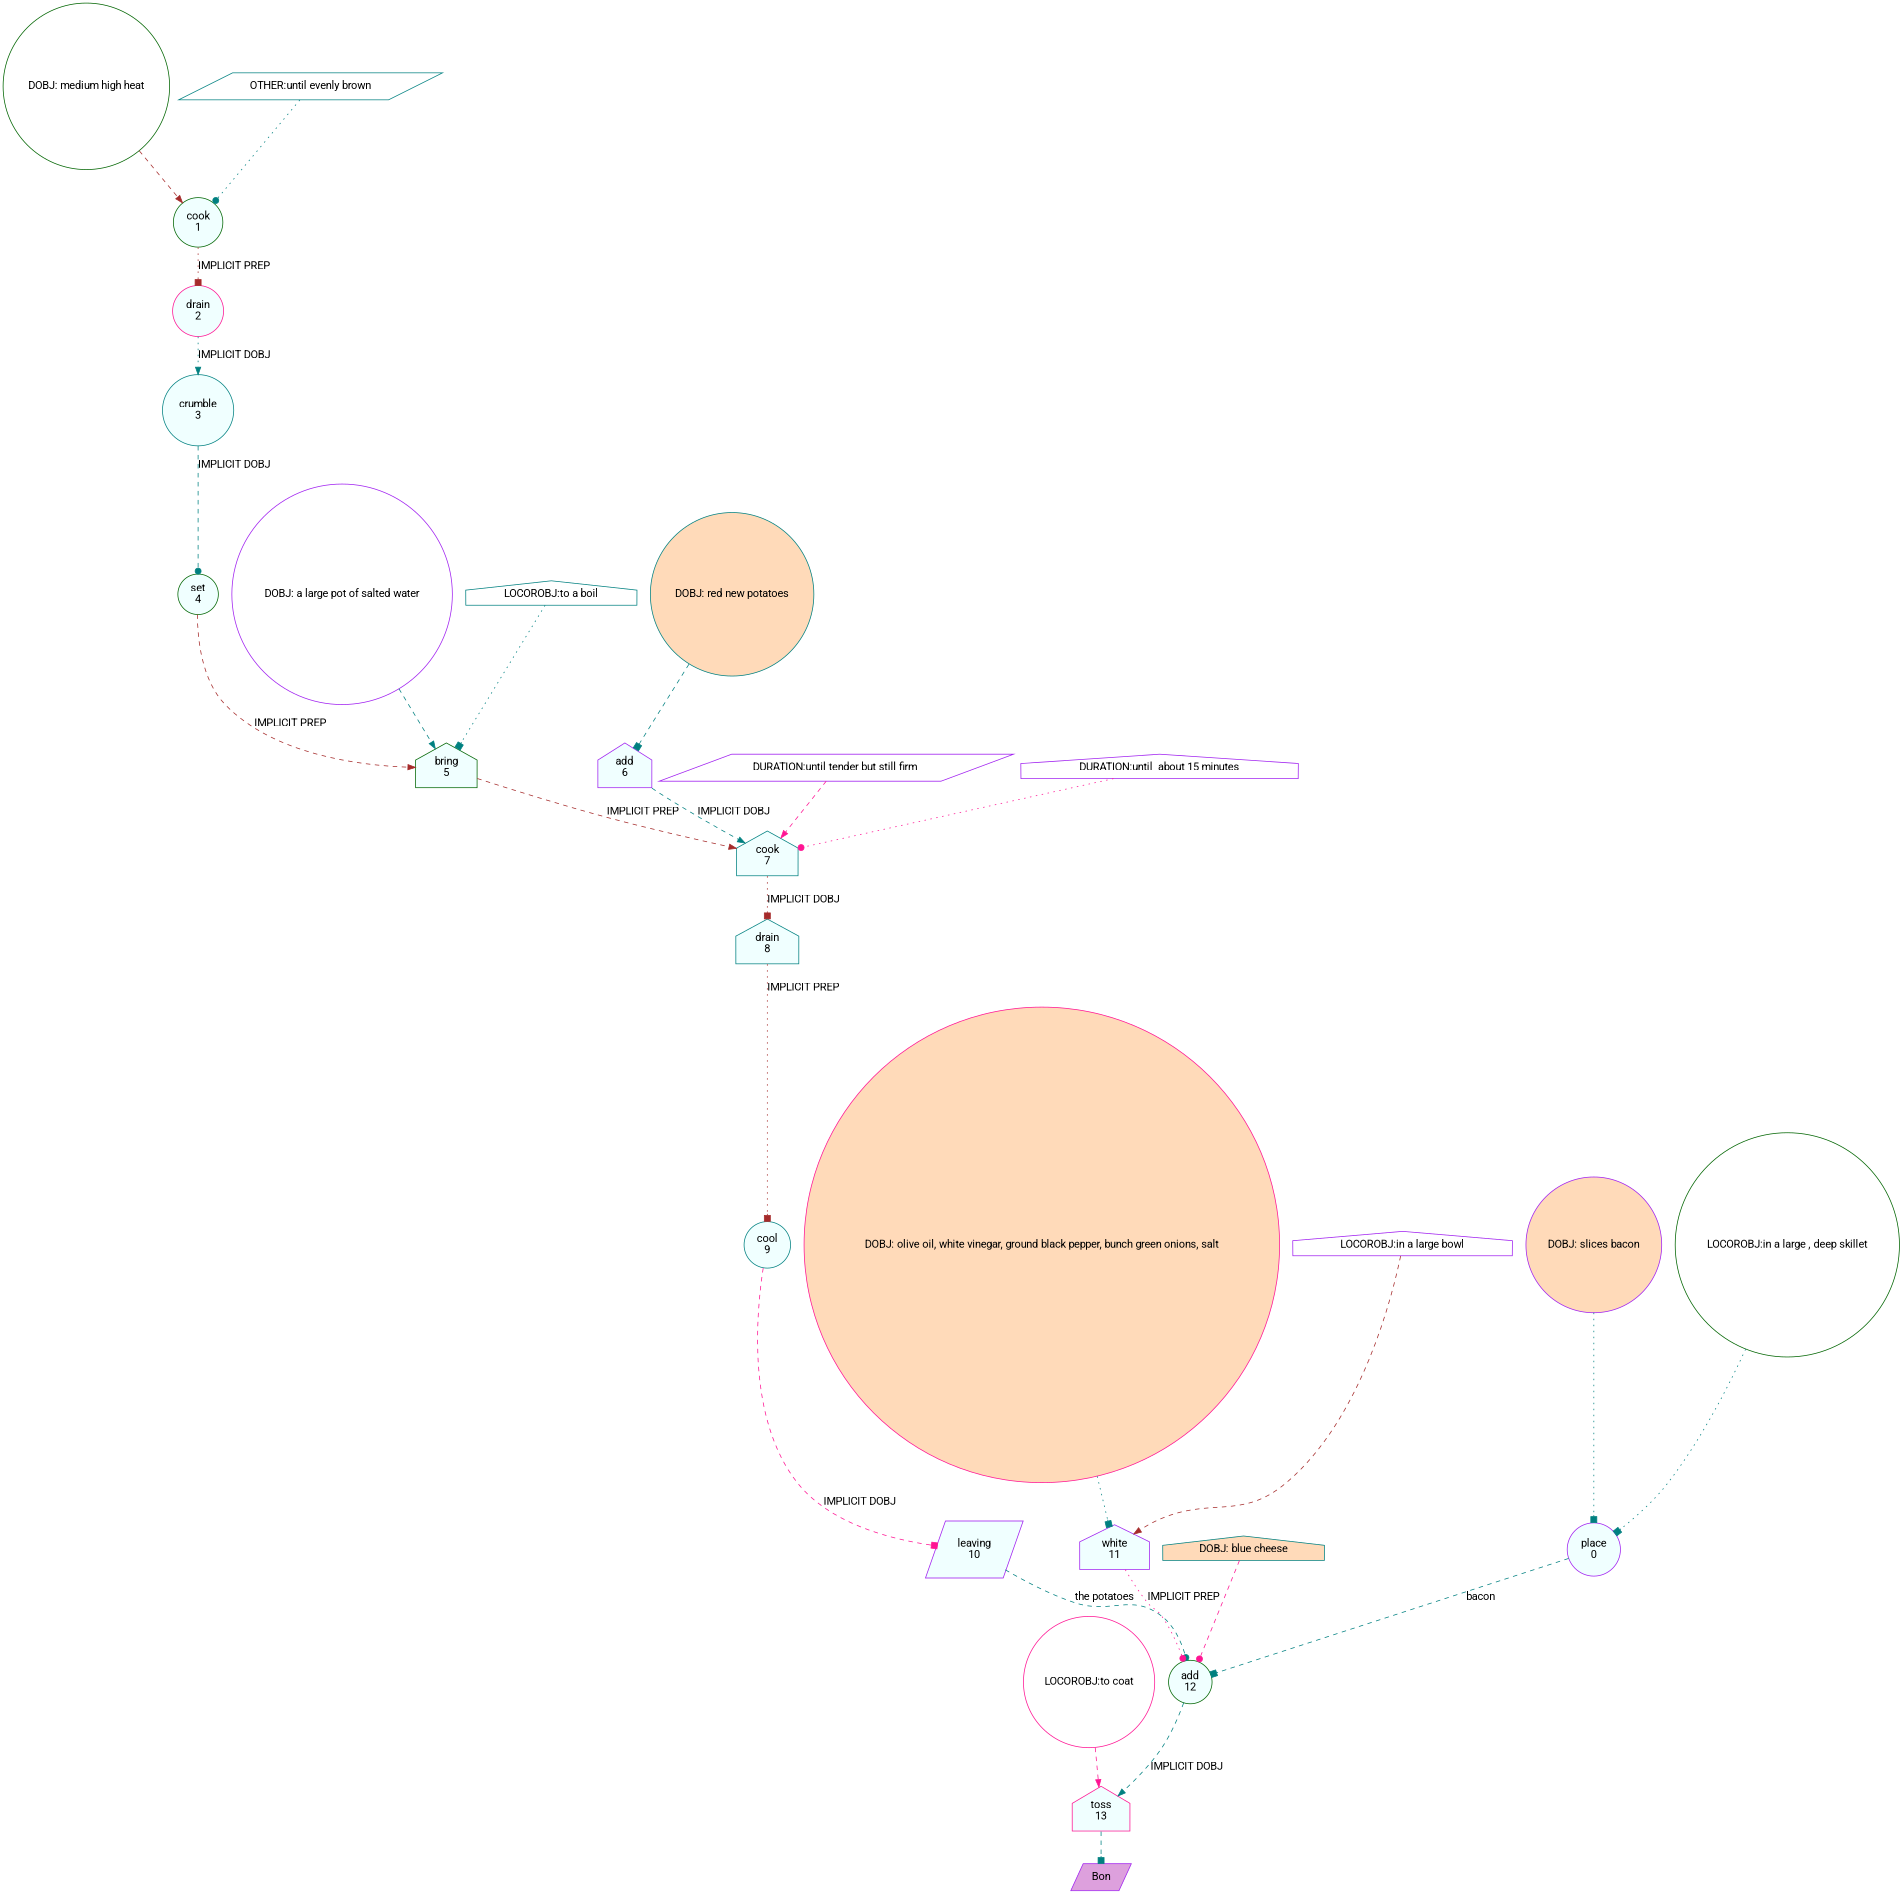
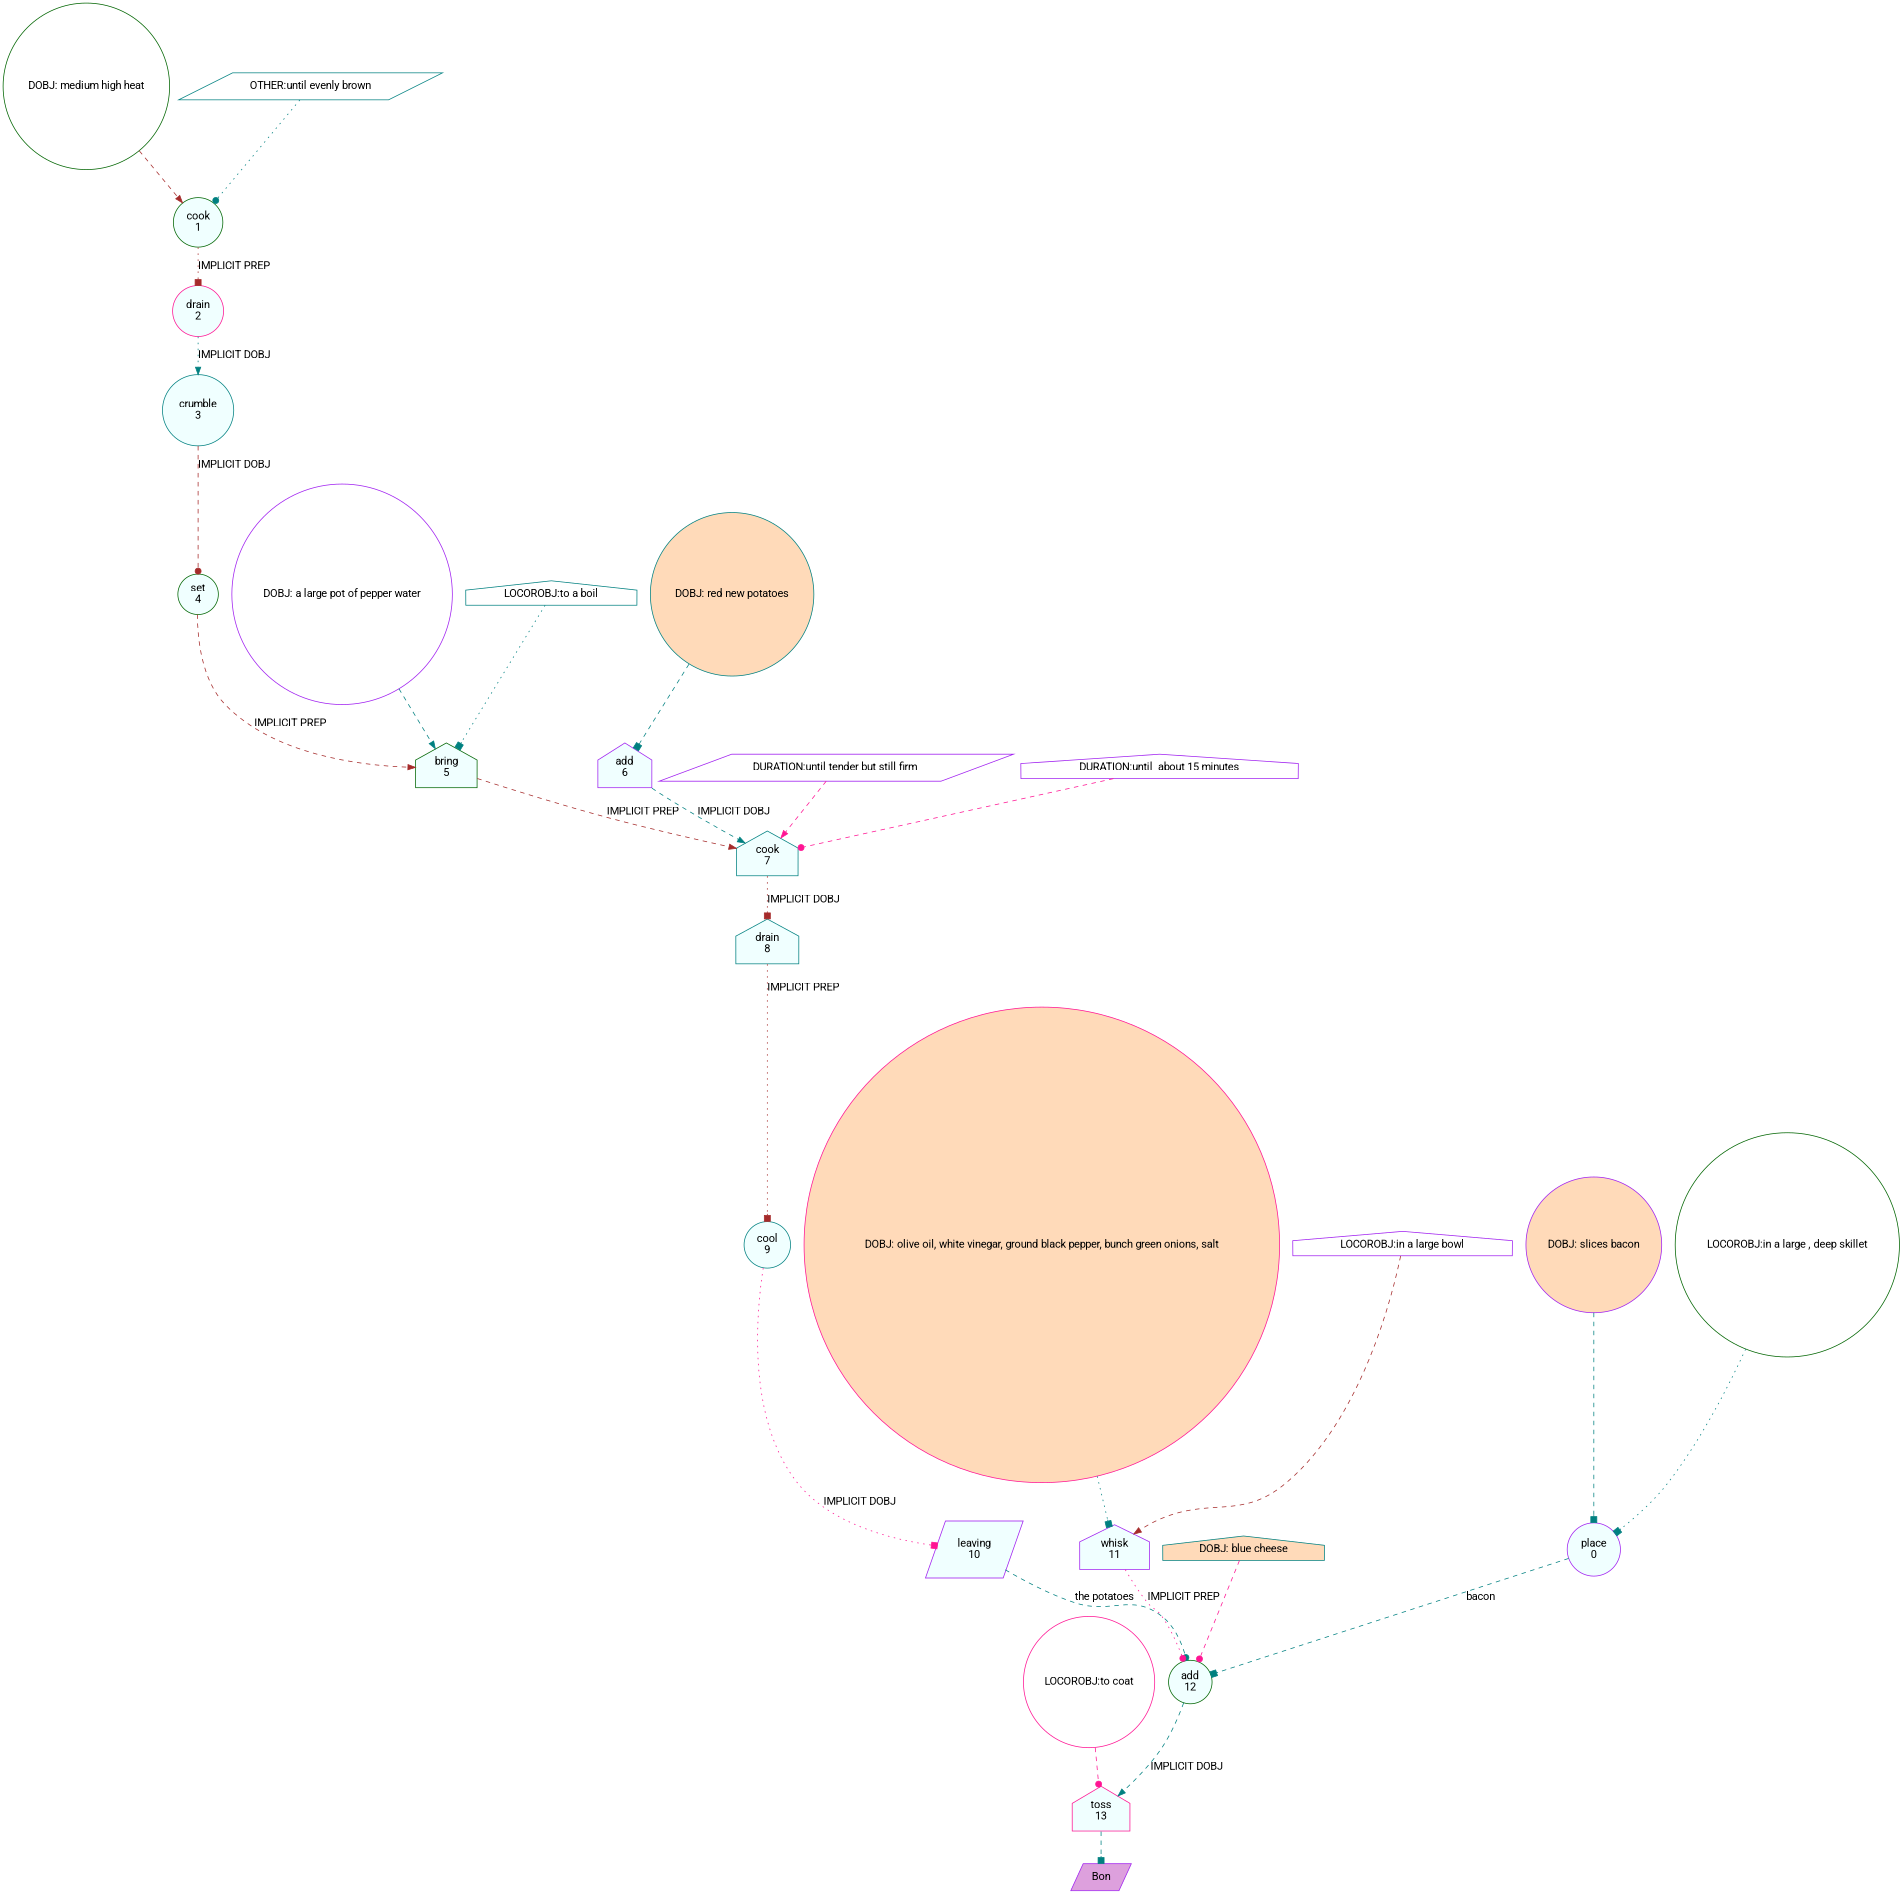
  digraph {
    fontname=Roboto
    node [color=purple fillcolor=azure fontname=Roboto shape=circle style=filled]
    edge [arrowhead=box color=teal fontname=Roboto style=dashed]
    n1 [label="place\n0"]
    n2 [color=darkgreen label="add\n12"]
    n3 [color=deeppink label="toss\n13" shape=house]
    n4 [color=darkgreen label="cook\n1"]
    n5 [color=deeppink label="drain\n2"]
    n6 [color=teal label="crumble\n3"]
    n7 [color=darkgreen label="set\n4"]
    n8 [color=darkgreen label="bring\n5" shape=house]
    n9 [color=teal label="cook\n7" shape=house]
    n10 [color=teal label="drain\n8" shape=house]
    n11 [label="add\n6" shape=house]
    n12 [color=teal label="cool\n9"]
    n13 [label="leaving\n10" shape=parallelogram]
-   n14 [label="white\n11" shape=house]
+   n14 [label="whisk\n11" shape=house]
    n15 [fillcolor=plum label=Bon shape=parallelogram]
    n16 [color=teal fillcolor=peachpuff label="DOBJ: red new potatoes"]
    n17 [color=deeppink fillcolor=peachpuff label="DOBJ: olive oil, white vinegar, ground black pepper, bunch green onions, salt"]
    n18 [fillcolor=white label="LOCOROBJ:in a large bowl" shape=house]
    n19 [color=darkgreen fillcolor=white label="DOBJ: medium high heat"]
    n20 [color=teal fillcolor=white label="OTHER:until evenly brown" shape=parallelogram]
    n21 [fillcolor=peachpuff label="DOBJ: slices bacon"]
    n22 [color=darkgreen fillcolor=white label="LOCOROBJ:in a large , deep skillet"]
-   n23 [fillcolor=white label="DOBJ: a large pot of salted water"]
+   n23 [fillcolor=white label="DOBJ: a large pot of pepper water"]
    n24 [color=teal fillcolor=white label="LOCOROBJ:to a boil" shape=house]
    n25 [fillcolor=white label="DURATION:until tender but still firm " shape=parallelogram]
    n26 [fillcolor=white label="DURATION:until  about 15 minutes" shape=house]
    n27 [color=teal fillcolor=peachpuff label="DOBJ: blue cheese" shape=house]
    n28 [color=deeppink fillcolor=white label="LOCOROBJ:to coat"]
    n1 -> n2 [label=" bacon"]
    n2 -> n3 [arrowhead=normal label="IMPLICIT DOBJ"]
    n3 -> n15
    n4 -> n5 [color=brown label="IMPLICIT PREP" style=dotted]
    n5 -> n6 [arrowhead=normal label="IMPLICIT DOBJ" style=dotted]
-   n6 -> n7 [arrowhead=dot label="IMPLICIT DOBJ"]
+   n6 -> n7 [arrowhead=dot color=brown label="IMPLICIT DOBJ"]
    n7 -> n8 [arrowhead=normal color=brown label="IMPLICIT PREP"]
    n8 -> n9 [arrowhead=normal color=brown label="IMPLICIT PREP"]
    n9 -> n10 [color=brown label="IMPLICIT DOBJ" style=dotted]
    n10 -> n12 [color=brown label="IMPLICIT PREP" style=dotted]
    n11 -> n9 [arrowhead=normal label="IMPLICIT DOBJ"]
-   n12 -> n13 [color=deeppink label="IMPLICIT DOBJ"]
+   n12 -> n13 [color=deeppink label="IMPLICIT DOBJ" style=dotted]
    n13 -> n2 [arrowhead=dot label="the potatoes "]
    n14 -> n2 [arrowhead=dot color=deeppink label="IMPLICIT PREP" style=dotted]
    n16 -> n11
    n17 -> n14 [style=dotted]
    n18 -> n14 [arrowhead=normal color=brown]
    n19 -> n4 [arrowhead=normal color=brown]
    n20 -> n4 [arrowhead=dot style=dotted]
-   n21 -> n1 [style=dotted]
+   n21 -> n1
    n22 -> n1 [style=dotted]
    n23 -> n8 [arrowhead=normal]
    n24 -> n8 [style=dotted]
    n25 -> n9 [arrowhead=normal color=deeppink]
-   n26 -> n9 [arrowhead=dot color=deeppink style=dotted]
+   n26 -> n9 [arrowhead=dot color=deeppink]
    n27 -> n2 [arrowhead=dot color=deeppink]
-   n28 -> n3 [arrowhead=normal color=deeppink]
+   n28 -> n3 [arrowhead=dot color=deeppink]
  }
